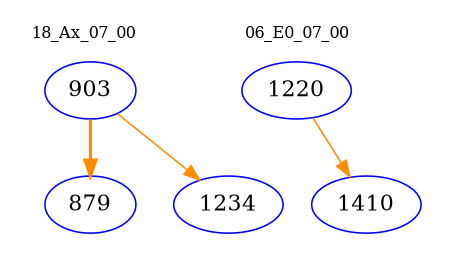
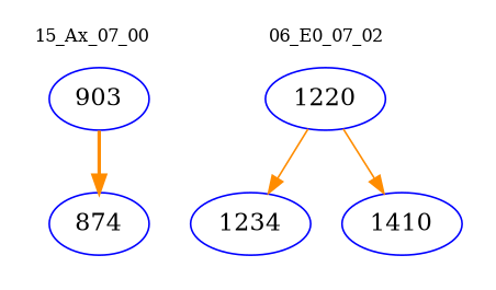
  digraph {
    fontname="DejaVu Serif"
    node [color=blue fontname="DejaVu Serif"]
    edge [color=darkorange fontname="DejaVu Serif" style=solid]
    n1 [label=903]
-   n2 [label=879]
+   n2 [label=874]
    n3 [label=1220]
    n4 [label=1410]
    n5 [label=1234]
    subgraph cluster_1 {
      color=white
      fontsize=10
-     label="18_Ax_07_00"
+     label="15_Ax_07_00"
      n1
      n2
    }
    subgraph cluster_2 {
      color=white
      fontsize=10
-     label="06_E0_07_00"
+     label="06_E0_07_02"
      n3
      n4
      n5
    }
    n1 -> n2 [style=bold]
    n3 -> n4
-   n1 -> n5
+   n3 -> n5
  }
